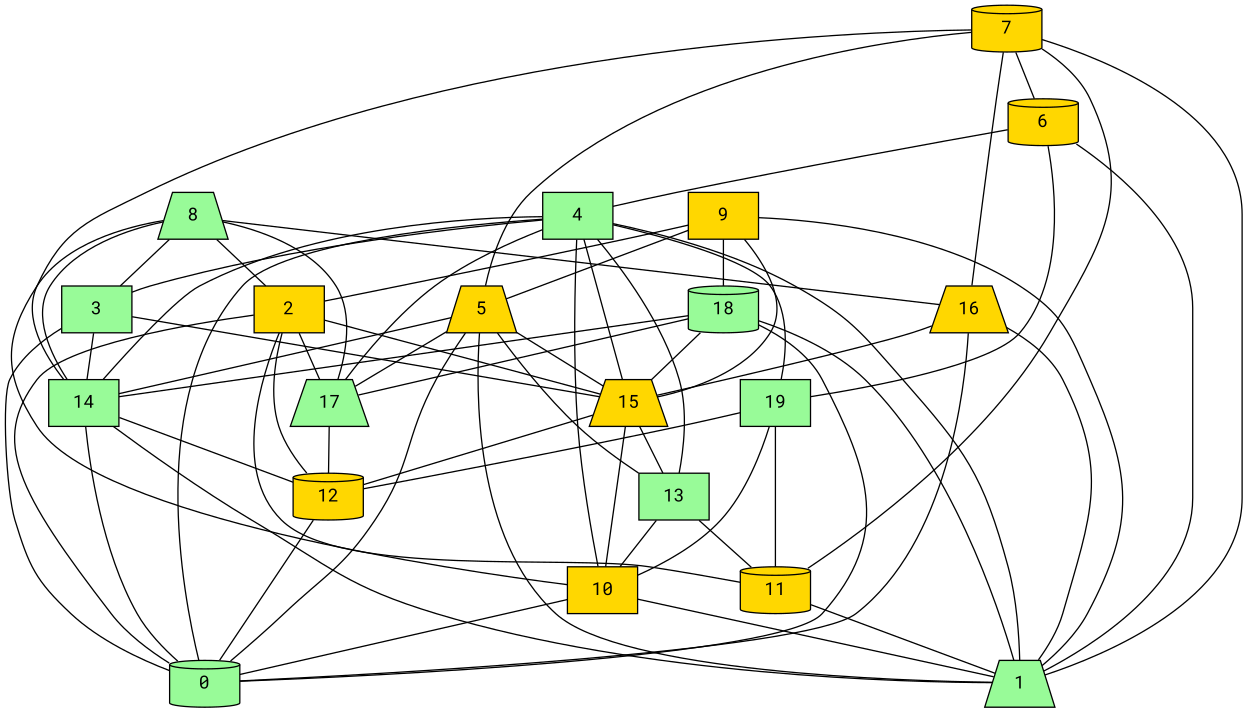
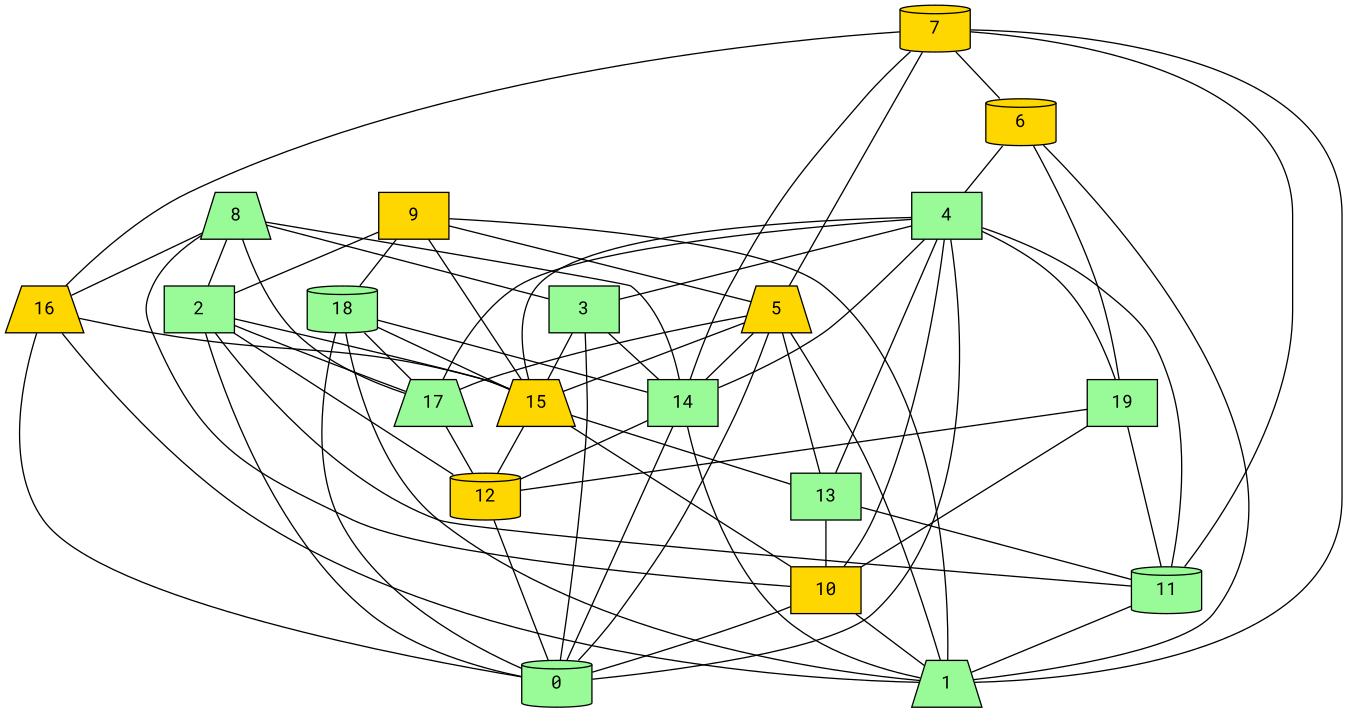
  digraph {
    fontname="Roboto Mono"
    node [fillcolor=palegreen fontname="Roboto Mono" shape=box style=filled]
    edge [color=black dir=none fontname="Roboto Mono"]
    14
    12 [fillcolor=gold shape=cylinder]
    1 [shape=trapezium]
    0 [shape=cylinder]
    5 [fillcolor=gold shape=trapezium]
    17 [shape=trapezium]
    15 [fillcolor=gold shape=trapezium]
    13
    10 [fillcolor=gold]
    6 [fillcolor=gold shape=cylinder]
    19
    4
-   11 [fillcolor=gold shape=cylinder]
-   2 [fillcolor=gold]
+   11 [shape=cylinder]
+   2
    9 [fillcolor=gold]
    18 [shape=cylinder]
    3
    16 [fillcolor=gold shape=trapezium]
    7 [fillcolor=gold shape=cylinder]
    8 [shape=trapezium]
    subgraph sub_1 {
      14
      12
      1
      0
      5
      17
      15
      13
      10
      6
      19
      4
      11
      2
      9
      18
      3
      16
      7
      8
    }
    14 -> 12
    14 -> 1
    14 -> 0
    12 -> 0
    5 -> 14
    5 -> 1
    5 -> 0
    5 -> 17
    5 -> 15
    5 -> 13
    17 -> 12
    15 -> 12
    15 -> 13
    15 -> 10
    13 -> 10
    13 -> 11
    10 -> 1
    10 -> 0
    6 -> 1
    6 -> 19
    6 -> 4
    19 -> 12
    19 -> 10
    19 -> 11
    4 -> 14
    4 -> 0
    4 -> 17
    4 -> 15
    4 -> 13
    4 -> 10
    4 -> 19
-   4 -> 1
+   4 -> 11
    4 -> 3
    11 -> 1
    2 -> 12
    2 -> 0
    2 -> 17
    2 -> 15
    2 -> 11
    9 -> 1
    9 -> 5
    9 -> 15
    9 -> 2
    9 -> 18
    18 -> 14
    18 -> 1
    18 -> 0
    18 -> 17
    18 -> 15
    3 -> 14
    3 -> 0
    3 -> 15
    16 -> 1
    16 -> 0
    16 -> 15
    7 -> 14
    7 -> 1
    7 -> 5
    7 -> 6
    7 -> 11
    7 -> 16
    8 -> 14
    8 -> 17
    8 -> 10
    8 -> 2
    8 -> 3
    8 -> 16
  }
